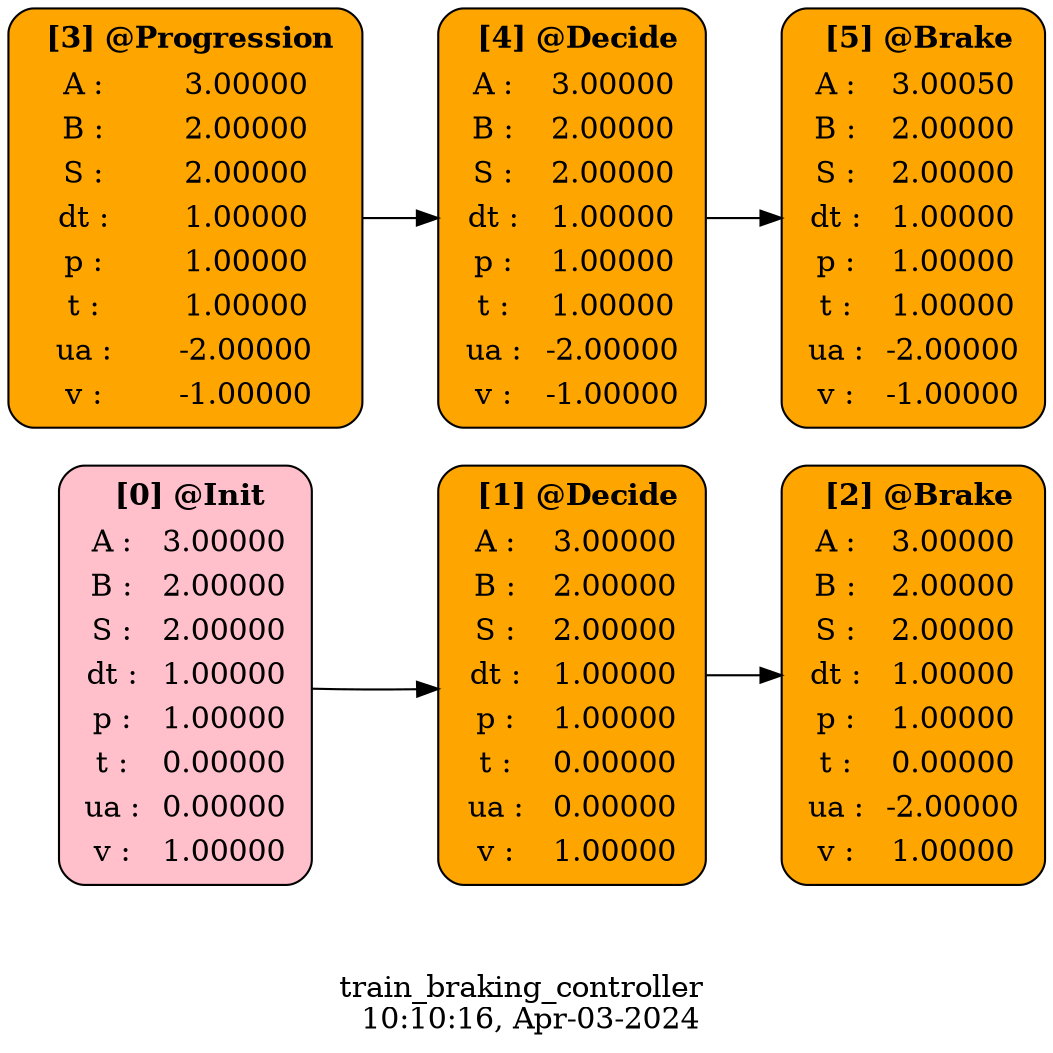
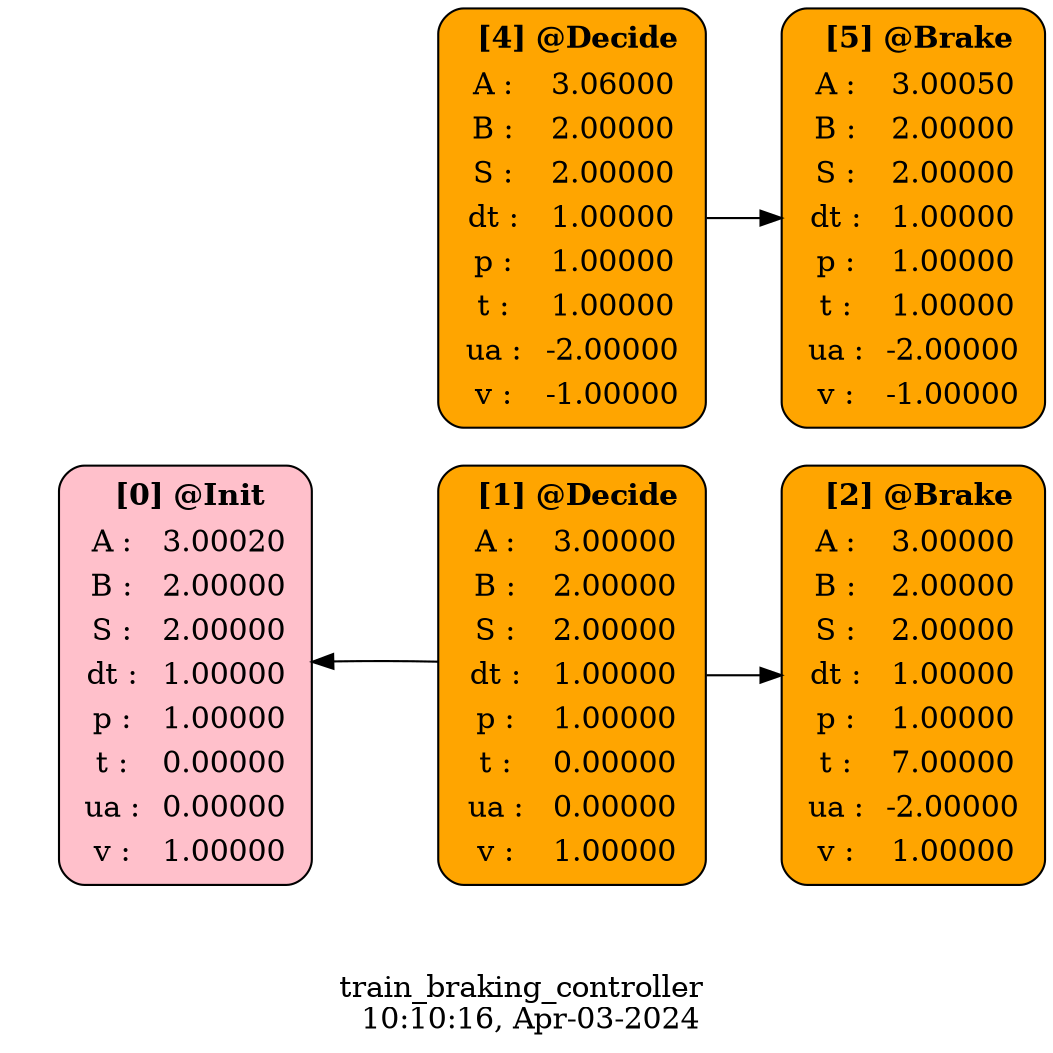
  digraph {
    label="train_braking_controller \n 10:10:16, Apr-03-2024"
    labeljust=" c "
    labelloc=" b "
    rankdir=LR
    node [color=black fillcolor=orange shape=rect style="rounded, filled"]
-   n1 [fillcolor=pink label=<   		 <table border='0' cellborder='0' style='rounded'>  			 <tr><td align="center" colspan="2" > <b>[0] @Init</b></td></tr> 			 <tr><td align="center">A : </td><td>3.00000</td></tr>  			 <tr><td align="center">B : </td><td>2.00000</td></tr>  			 <tr><td align="center">S : </td><td>2.00000</td></tr>  			 <tr><td align="center">dt : </td><td>1.00000</td></tr>  			 <tr><td align="center">p : </td><td>1.00000</td></tr>  			 <tr><td align="center">t : </td><td>0.00000</td></tr>  			 <tr><td align="center">ua : </td><td>0.00000</td></tr>  			 <tr><td align="center">v : </td><td>1.00000</td></tr>  		 </table> >]
+   n1 [fillcolor=pink label=<   		 <table border='0' cellborder='0' style='rounded'>  			 <tr><td align="center" colspan="2" > <b>[0] @Init</b></td></tr> 			 <tr><td align="center">A : </td><td>3.00020</td></tr>  			 <tr><td align="center">B : </td><td>2.00000</td></tr>  			 <tr><td align="center">S : </td><td>2.00000</td></tr>  			 <tr><td align="center">dt : </td><td>1.00000</td></tr>  			 <tr><td align="center">p : </td><td>1.00000</td></tr>  			 <tr><td align="center">t : </td><td>0.00000</td></tr>  			 <tr><td align="center">ua : </td><td>0.00000</td></tr>  			 <tr><td align="center">v : </td><td>1.00000</td></tr>  		 </table> >]
    n2 [label=<   		 <table border='0' cellborder='0' style='rounded'>  			 <tr><td align="center" colspan="2" > <b>[1] @Decide</b></td></tr> 			 <tr><td align="center">A : </td><td>3.00000</td></tr>  			 <tr><td align="center">B : </td><td>2.00000</td></tr>  			 <tr><td align="center">S : </td><td>2.00000</td></tr>  			 <tr><td align="center">dt : </td><td>1.00000</td></tr>  			 <tr><td align="center">p : </td><td>1.00000</td></tr>  			 <tr><td align="center">t : </td><td>0.00000</td></tr>  			 <tr><td align="center">ua : </td><td>0.00000</td></tr>  			 <tr><td align="center">v : </td><td>1.00000</td></tr>  		 </table> >]
-   n3 [label=<   		 <table border='0' cellborder='0' style='rounded'>  			 <tr><td align="center" colspan="2" > <b>[2] @Brake</b></td></tr> 			 <tr><td align="center">A : </td><td>3.00000</td></tr>  			 <tr><td align="center">B : </td><td>2.00000</td></tr>  			 <tr><td align="center">S : </td><td>2.00000</td></tr>  			 <tr><td align="center">dt : </td><td>1.00000</td></tr>  			 <tr><td align="center">p : </td><td>1.00000</td></tr>  			 <tr><td align="center">t : </td><td>0.00000</td></tr>  			 <tr><td align="center">ua : </td><td>-2.00000</td></tr>  			 <tr><td align="center">v : </td><td>1.00000</td></tr>  		 </table> >]
-   n4 [label=<   		 <table border='0' cellborder='0' style='rounded'>  			 <tr><td align="center" colspan="2" > <b>[3] @Progression</b></td></tr> 			 <tr><td align="center">A : </td><td>3.00000</td></tr>  			 <tr><td align="center">B : </td><td>2.00000</td></tr>  			 <tr><td align="center">S : </td><td>2.00000</td></tr>  			 <tr><td align="center">dt : </td><td>1.00000</td></tr>  			 <tr><td align="center">p : </td><td>1.00000</td></tr>  			 <tr><td align="center">t : </td><td>1.00000</td></tr>  			 <tr><td align="center">ua : </td><td>-2.00000</td></tr>  			 <tr><td align="center">v : </td><td>-1.00000</td></tr>  		 </table> >]
-   n5 [label=<   		 <table border='0' cellborder='0' style='rounded'>  			 <tr><td align="center" colspan="2" > <b>[4] @Decide</b></td></tr> 			 <tr><td align="center">A : </td><td>3.00000</td></tr>  			 <tr><td align="center">B : </td><td>2.00000</td></tr>  			 <tr><td align="center">S : </td><td>2.00000</td></tr>  			 <tr><td align="center">dt : </td><td>1.00000</td></tr>  			 <tr><td align="center">p : </td><td>1.00000</td></tr>  			 <tr><td align="center">t : </td><td>1.00000</td></tr>  			 <tr><td align="center">ua : </td><td>-2.00000</td></tr>  			 <tr><td align="center">v : </td><td>-1.00000</td></tr>  		 </table> >]
+   n3 [label=<   		 <table border='0' cellborder='0' style='rounded'>  			 <tr><td align="center" colspan="2" > <b>[2] @Brake</b></td></tr> 			 <tr><td align="center">A : </td><td>3.00000</td></tr>  			 <tr><td align="center">B : </td><td>2.00000</td></tr>  			 <tr><td align="center">S : </td><td>2.00000</td></tr>  			 <tr><td align="center">dt : </td><td>1.00000</td></tr>  			 <tr><td align="center">p : </td><td>1.00000</td></tr>  			 <tr><td align="center">t : </td><td>7.00000</td></tr>  			 <tr><td align="center">ua : </td><td>-2.00000</td></tr>  			 <tr><td align="center">v : </td><td>1.00000</td></tr>  		 </table> >]
+   n5 [label=<   		 <table border='0' cellborder='0' style='rounded'>  			 <tr><td align="center" colspan="2" > <b>[4] @Decide</b></td></tr> 			 <tr><td align="center">A : </td><td>3.06000</td></tr>  			 <tr><td align="center">B : </td><td>2.00000</td></tr>  			 <tr><td align="center">S : </td><td>2.00000</td></tr>  			 <tr><td align="center">dt : </td><td>1.00000</td></tr>  			 <tr><td align="center">p : </td><td>1.00000</td></tr>  			 <tr><td align="center">t : </td><td>1.00000</td></tr>  			 <tr><td align="center">ua : </td><td>-2.00000</td></tr>  			 <tr><td align="center">v : </td><td>-1.00000</td></tr>  		 </table> >]
    n6 [label=<   		 <table border='0' cellborder='0' style='rounded'>  			 <tr><td align="center" colspan="2" > <b>[5] @Brake</b></td></tr> 			 <tr><td align="center">A : </td><td>3.00050</td></tr>  			 <tr><td align="center">B : </td><td>2.00000</td></tr>  			 <tr><td align="center">S : </td><td>2.00000</td></tr>  			 <tr><td align="center">dt : </td><td>1.00000</td></tr>  			 <tr><td align="center">p : </td><td>1.00000</td></tr>  			 <tr><td align="center">t : </td><td>1.00000</td></tr>  			 <tr><td align="center">ua : </td><td>-2.00000</td></tr>  			 <tr><td align="center">v : </td><td>-1.00000</td></tr>  		 </table> >]
-   n1 -> n2
+   n2 -> n1
    n2 -> n3
-   n4 -> n5
    n5 -> n6
  }
